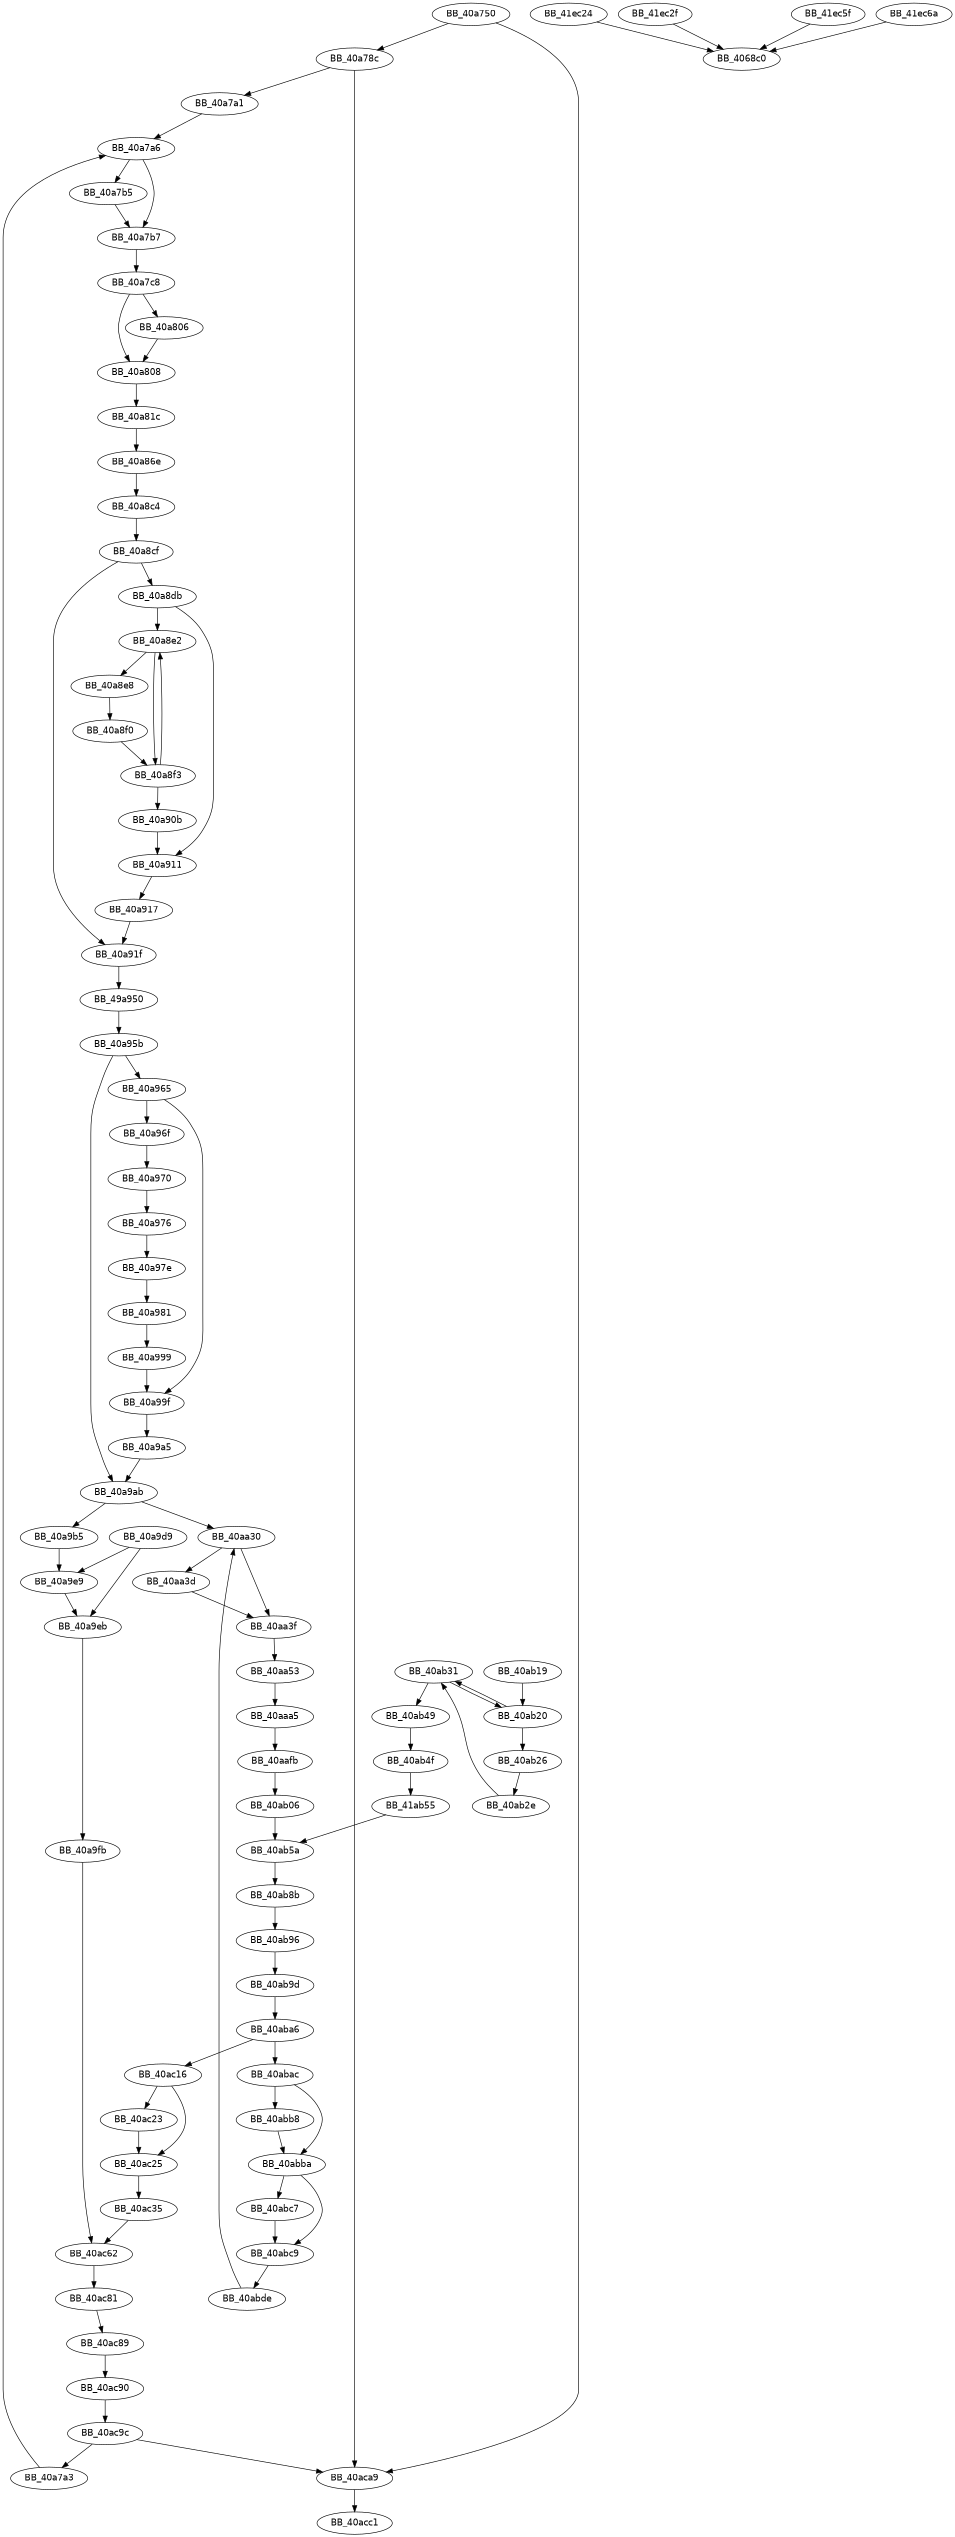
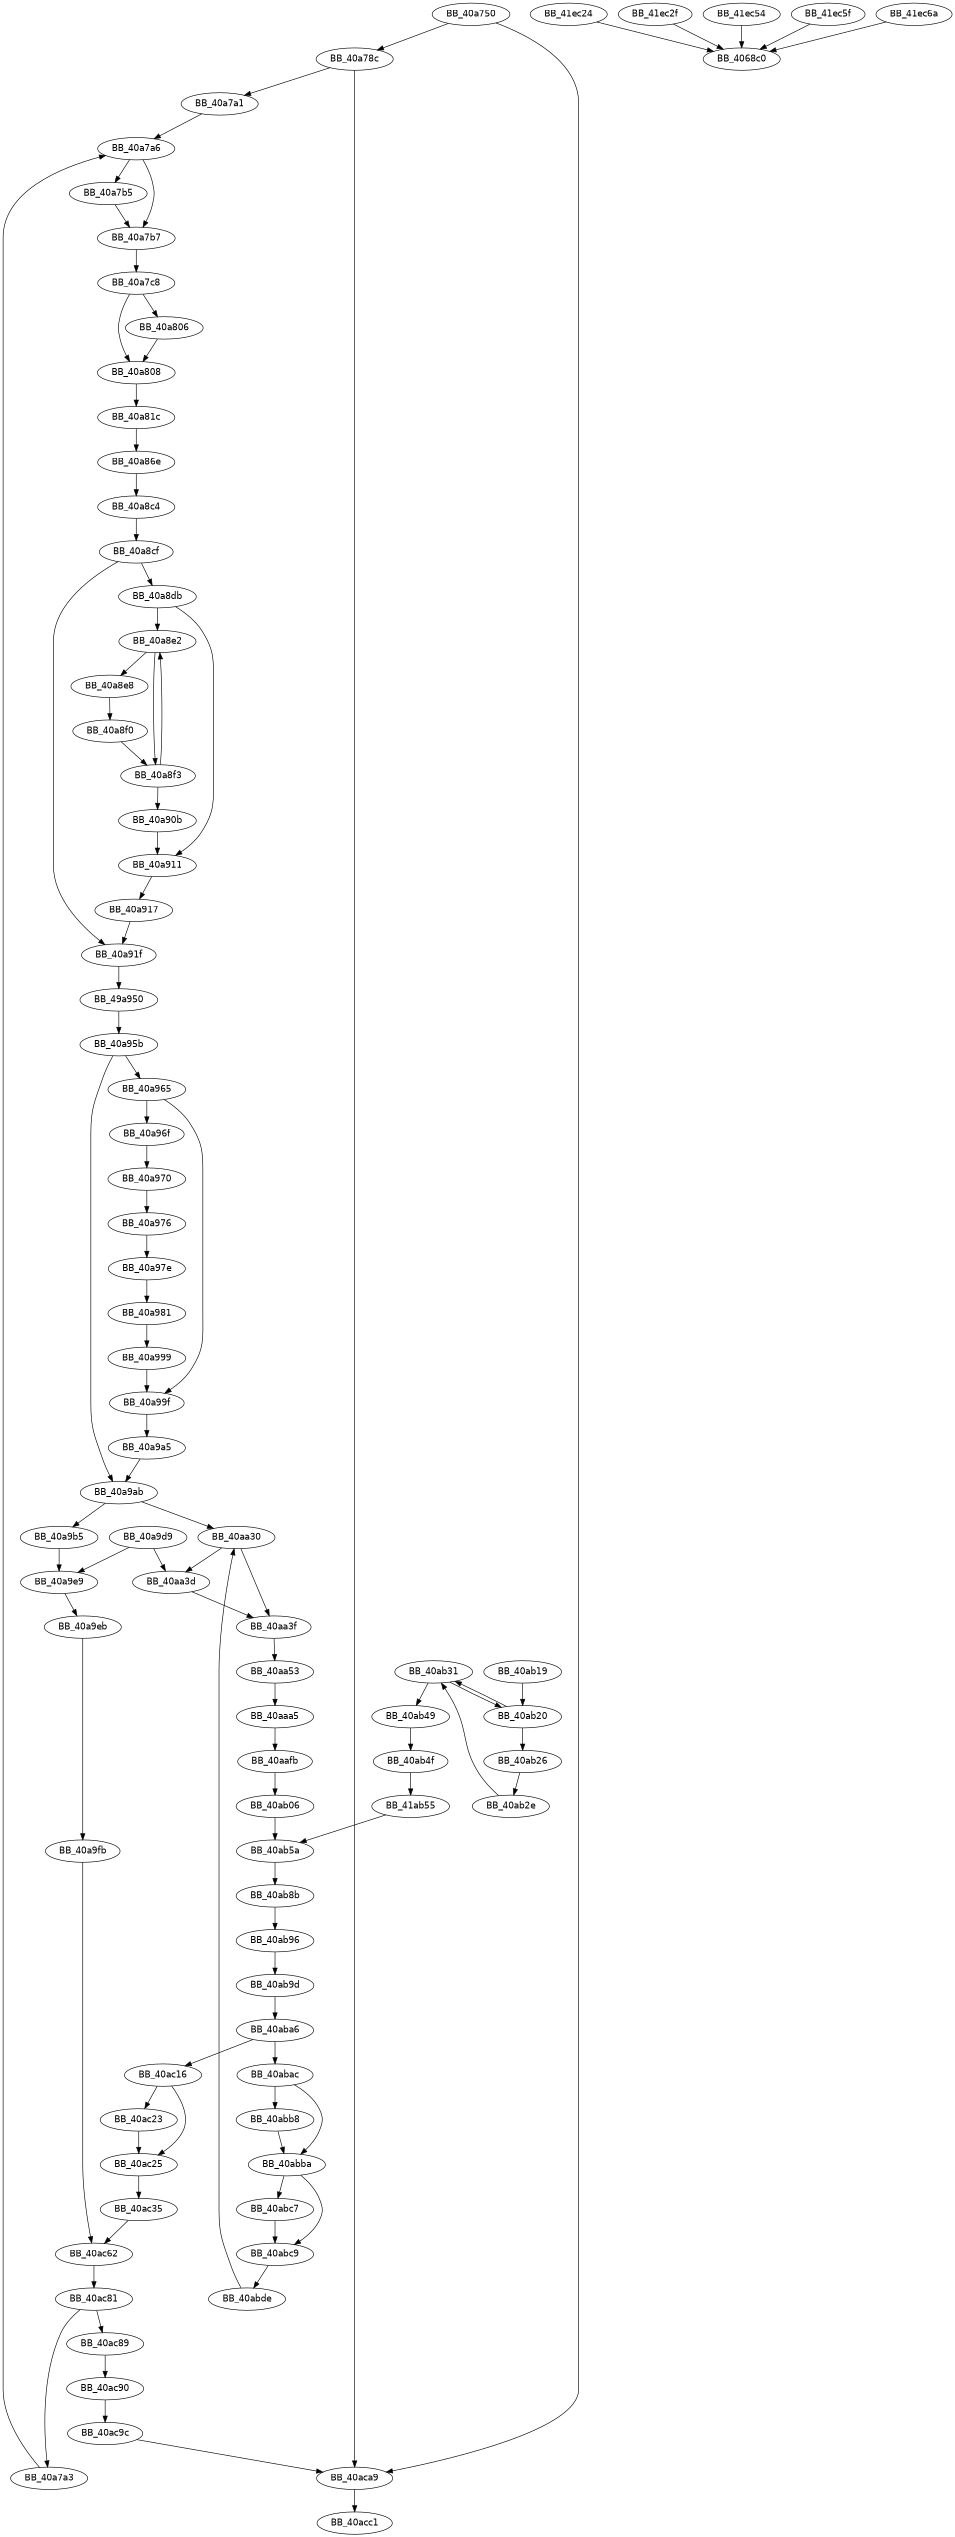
  digraph {
    fontname="DejaVu Sans"
    node [fontname="DejaVu Sans"]
    edge [fontname="DejaVu Sans"]
    BB_40a750
    BB_40a78c
    BB_40aca9
    BB_40a7a1
    BB_40acc1
    BB_40a7a6
    BB_40a7b5
    BB_40a7b7
    BB_40a7c8
    BB_40a7a3
    BB_40a806
    BB_40a808
    BB_40a81c
    BB_40a86e
    BB_40a8c4
    BB_40a8cf
    BB_40a8db
    BB_40a91f
    BB_40a8e2
    BB_40a911
    n21 [label=BB_49a950]
    BB_40a8e8
    BB_40a8f3
    BB_40a917
    BB_40a95b
    BB_40a8f0
    BB_40a90b
    BB_40a965
    BB_40a9ab
    BB_40a96f
    BB_40a99f
    BB_40a9b5
    BB_40aa30
    BB_40a970
    BB_40a9a5
    BB_40a9e9
    BB_40aa3d
    BB_40aa3f
    BB_40a976
    BB_40a97e
    BB_40a981
    BB_40a999
    BB_40a9d9
    BB_40a9eb
    BB_40aa53
    BB_40a9fb
    BB_40ac62
    BB_40ac81
    BB_40ac89
    BB_40aaa5
    BB_40aafb
    BB_40ab06
    BB_40ab5a
    BB_40ab8b
    BB_40ab19
    BB_40ab20
    n57 [label=BB_41ab55]
    BB_40ab4f
    BB_40ab96
    BB_40ab26
    BB_40ab31
    BB_40ab2e
    BB_40ab49
    BB_40ab9d
    BB_40aba6
    BB_40abac
    BB_40ac16
    BB_40abb8
    BB_40abba
    BB_40ac23
    BB_40ac25
    BB_40abc7
    BB_40abc9
    BB_40ac35
    BB_40abde
    BB_40ac90
    BB_40ac9c
    BB_41ec24
    BB_4068c0
    BB_41ec2f
+   BB_41ec54
    BB_41ec5f
    BB_41ec6a
    BB_40a750 -> BB_40a78c
    BB_40a750 -> BB_40aca9
    BB_40a78c -> BB_40aca9
    BB_40a78c -> BB_40a7a1
    BB_40aca9 -> BB_40acc1
    BB_40a7a1 -> BB_40a7a6
    BB_40a7a6 -> BB_40a7b5
    BB_40a7a6 -> BB_40a7b7
    BB_40a7b5 -> BB_40a7b7
    BB_40a7b7 -> BB_40a7c8
    BB_40a7c8 -> BB_40a806
    BB_40a7c8 -> BB_40a808
    BB_40a7a3 -> BB_40a7a6
    BB_40a806 -> BB_40a808
    BB_40a808 -> BB_40a81c
    BB_40a81c -> BB_40a86e
    BB_40a86e -> BB_40a8c4
    BB_40a8c4 -> BB_40a8cf
    BB_40a8cf -> BB_40a8db
    BB_40a8cf -> BB_40a91f
    BB_40a8db -> BB_40a8e2
    BB_40a8db -> BB_40a911
    BB_40a91f -> n21
    BB_40a8e2 -> BB_40a8e8
    BB_40a8e2 -> BB_40a8f3
    BB_40a911 -> BB_40a917
    n21 -> BB_40a95b
    BB_40a8e8 -> BB_40a8f0
    BB_40a8f3 -> BB_40a8e2
    BB_40a8f3 -> BB_40a90b
    BB_40a917 -> BB_40a91f
    BB_40a95b -> BB_40a965
    BB_40a95b -> BB_40a9ab
    BB_40a8f0 -> BB_40a8f3
    BB_40a90b -> BB_40a911
    BB_40a965 -> BB_40a96f
    BB_40a965 -> BB_40a99f
    BB_40a9ab -> BB_40a9b5
    BB_40a9ab -> BB_40aa30
    BB_40a96f -> BB_40a970
    BB_40a99f -> BB_40a9a5
    BB_40a9b5 -> BB_40a9e9
    BB_40aa30 -> BB_40aa3d
    BB_40aa30 -> BB_40aa3f
    BB_40a970 -> BB_40a976
    BB_40a9a5 -> BB_40a9ab
    BB_40a9e9 -> BB_40a9eb
    BB_40aa3d -> BB_40aa3f
    BB_40aa3f -> BB_40aa53
    BB_40a976 -> BB_40a97e
    BB_40a97e -> BB_40a981
    BB_40a981 -> BB_40a999
    BB_40a999 -> BB_40a99f
    BB_40a9d9 -> BB_40a9e9
-   BB_40a9d9 -> BB_40a9eb
+   BB_40a9d9 -> BB_40aa3d
    BB_40a9eb -> BB_40a9fb
    BB_40aa53 -> BB_40aaa5
    BB_40a9fb -> BB_40ac62
    BB_40ac62 -> BB_40ac81
    BB_40ac81 -> BB_40ac89
    BB_40ac89 -> BB_40ac90
    BB_40aaa5 -> BB_40aafb
    BB_40aafb -> BB_40ab06
    BB_40ab06 -> BB_40ab5a
    BB_40ab5a -> BB_40ab8b
    BB_40ab8b -> BB_40ab96
    BB_40ab19 -> BB_40ab20
    BB_40ab20 -> BB_40ab26
    BB_40ab20 -> BB_40ab31
    n57 -> BB_40ab5a
    BB_40ab4f -> n57
    BB_40ab96 -> BB_40ab9d
    BB_40ab26 -> BB_40ab2e
    BB_40ab31 -> BB_40ab20
    BB_40ab31 -> BB_40ab49
    BB_40ab2e -> BB_40ab31
    BB_40ab49 -> BB_40ab4f
    BB_40ab9d -> BB_40aba6
    BB_40aba6 -> BB_40abac
    BB_40aba6 -> BB_40ac16
    BB_40abac -> BB_40abb8
    BB_40abac -> BB_40abba
    BB_40ac16 -> BB_40ac23
    BB_40ac16 -> BB_40ac25
    BB_40abb8 -> BB_40abba
    BB_40abba -> BB_40abc7
    BB_40abba -> BB_40abc9
    BB_40ac23 -> BB_40ac25
    BB_40ac25 -> BB_40ac35
    BB_40abc7 -> BB_40abc9
    BB_40abc9 -> BB_40abde
    BB_40ac35 -> BB_40ac62
    BB_40abde -> BB_40aa30
    BB_40ac90 -> BB_40ac9c
    BB_40ac9c -> BB_40aca9
-   BB_40ac9c -> BB_40a7a3
+   BB_40ac81 -> BB_40a7a3
    BB_41ec24 -> BB_4068c0
    BB_41ec2f -> BB_4068c0
+   BB_41ec54 -> BB_4068c0
    BB_41ec5f -> BB_4068c0
    BB_41ec6a -> BB_4068c0
  }
